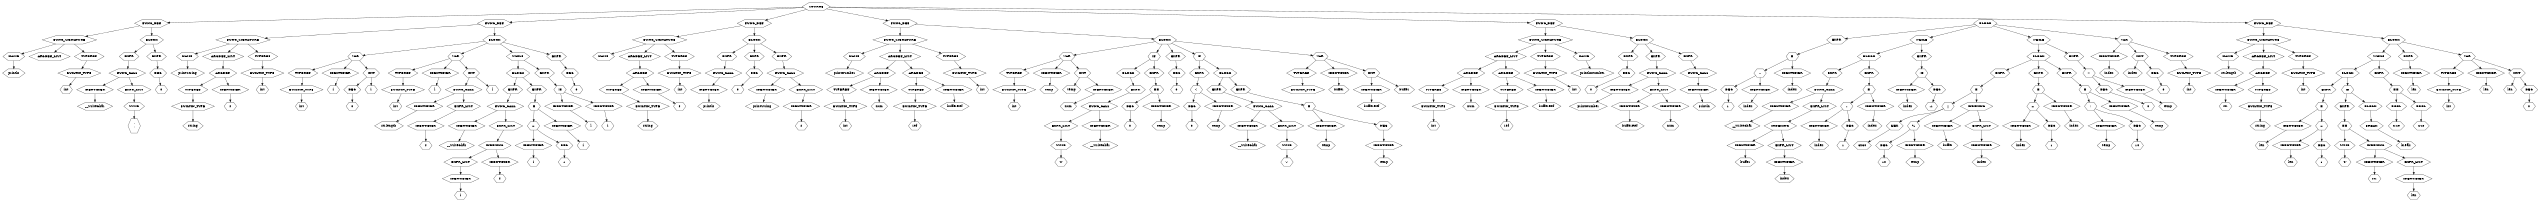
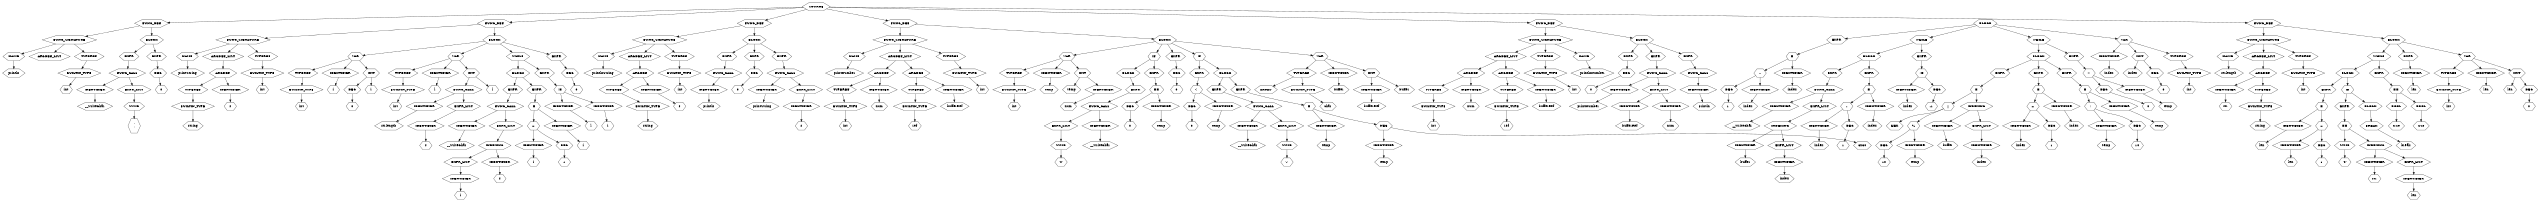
  digraph {
    node [shape=hexagon]
    n1 [label=SOURCE]
    n2 [label=FUNC_DEF]
    n3 [label=FUNC_DEF]
    n4 [label=FUNC_DEF]
    n5 [label=FUNC_DEF]
    n6 [label=FUNC_DEF]
    n7 [label=FUNC_DEF]
    n8 [label=FUNC_SIGNATURE]
    n9 [label=BLOCK]
    n10 [label=FUNC_SIGNATURE]
    n11 [label=BLOCK]
    n12 [label=FUNC_SIGNATURE]
    n13 [label=BLOCK]
    n14 [label=FUNC_SIGNATURE]
    n15 [label=BLOCK]
    n16 [label=FUNC_SIGNATURE]
    n17 [label=BLOCK]
    n18 [label=FUNC_SIGNATURE]
    n19 [label=BLOCK]
    n20 [label=TYPEREF]
    n21 [label=NAME]
    n22 [label=ARGDEF_LIST]
    n23 [label=VAR]
    n24 [label=WHILE]
    n25 [label=EXPR]
    n26 [label=BUILTIN_TYPE]
    n27 [label=strlength]
    n28 [label=ARGDEF]
    n29 [label=int]
    n30 [label=TYPEREF]
    n31 [label=IDENTIFIER]
    n32 [label=BUILTIN_TYPE]
    n33 [label=str]
    n34 [label=string]
    n35 [label=TYPEREF]
    n36 [label=IDENTIFIER]
    n37 [label=INIT]
    n38 [label=EXPR]
    n39 [label=BLOCK]
    n40 [label=IDENTIFIER]
    n41 [label=BUILTIN_TYPE]
    n42 [label=len]
    n43 [label=len]
    n44 [label=DEC]
    n45 [label=int]
    n46 [label=0]
    n47 [label="=="]
    n48 [label=IF]
    n49 [label=EXPR]
    n50 [label=BOOL]
    n51 [label=BOOL]
    n52 [label=true]
    n53 [label=true]
    n54 [label=EXPR]
    n55 [label=BLOCK]
    n56 [label="="]
    n57 [label="=="]
    n58 [label=BREAK]
    n59 [label=INDEXING]
    n60 [label=SYMB]
    n61 [label=EXPR_LIST]
    n62 [label=IDENTIFIER]
    n63 [label="'\0'"]
    n64 [label=IDENTIFIER]
    n65 [label=str]
    n66 [label=len]
    n67 [label=break]
    n68 [label=IDENTIFIER]
    n69 [label="+"]
    n70 [label=len]
    n71 [label=IDENTIFIER]
    n72 [label=DEC]
    n73 [label=len]
    n74 [label=1]
    n75 [label=len]
    n76 [label=TYPEREF]
    n77 [label=NAME]
    n78 [label=ARGDEF_LIST]
    n79 [label=EXPR]
    n80 [label=EXPR]
    n81 [label=BUILTIN_TYPE]
    n82 [label=println]
    n83 [label=int]
    n84 [label=FUNC_CALL]
    n85 [label=DEC]
    n86 [label=EXPR_LIST]
    n87 [label=IDENTIFIER]
    n88 [label=SYMB]
    n89 [label=__writeChar]
    n90 [label="'\n'"]
    n91 [label=0]
    n92 [label=TYPEREF]
    n93 [label=NAME]
    n94 [label=ARGDEF_LIST]
    n95 [label=VAR]
    n96 [label=VAR]
    n97 [label=WHILE]
    n98 [label=EXPR]
    n99 [label=BUILTIN_TYPE]
    n100 [label=printString]
    n101 [label=ARGDEF]
    n102 [label=int]
    n103 [label=TYPEREF]
    n104 [label=IDENTIFIER]
    n105 [label=BUILTIN_TYPE]
    n106 [label=s]
    n107 [label=string]
    n108 [label=TYPEREF]
    n109 [label=IDENTIFIER]
    n110 [label=INIT]
    n111 [label=TYPEREF]
    n112 [label=IDENTIFIER]
    n113 [label=INIT]
    n114 [label=EXPR]
    n115 [label=BLOCK]
    n116 [label=DEC]
    n117 [label=BUILTIN_TYPE]
    n118 [label=i]
    n119 [label=i]
    n120 [label=DEC]
    n121 [label=int]
    n122 [label=0]
    n123 [label=BUILTIN_TYPE]
    n124 [label=l]
    n125 [label=l]
    n126 [label=FUNC_CALL]
    n127 [label=int]
    n128 [label=EXPR_LIST]
    n129 [label=IDENTIFIER]
    n130 [label=IDENTIFIER]
    n131 [label=strlength]
    n132 [label=s]
    n133 [label="!="]
    n134 [label=EXPR]
    n135 [label=EXPR]
    n136 [label=IDENTIFIER]
    n137 [label=IDENTIFIER]
    n138 [label=i]
    n139 [label=l]
    n140 [label=FUNC_CALL]
    n141 [label="="]
    n142 [label=EXPR_LIST]
    n143 [label=IDENTIFIER]
    n144 [label=INDEXING]
    n145 [label=__writeChar]
    n146 [label=EXPR_LIST]
    n147 [label=IDENTIFIER]
    n148 [label=IDENTIFIER]
    n149 [label=s]
    n150 [label=i]
    n151 [label=IDENTIFIER]
    n152 [label="+"]
    n153 [label=i]
    n154 [label=IDENTIFIER]
    n155 [label=DEC]
    n156 [label=i]
    n157 [label=1]
    n158 [label=0]
    n159 [label=TYPEREF]
    n160 [label=NAME]
    n161 [label=ARGDEF_LIST]
    n162 [label=EXPR]
    n163 [label=EXPR]
    n164 [label=EXPR]
    n165 [label=BUILTIN_TYPE]
+   n166 [label=printlnString]
    n167 [label=ARGDEF]
    n168 [label=int]
    n169 [label=TYPEREF]
    n170 [label=IDENTIFIER]
    n171 [label=BUILTIN_TYPE]
    n172 [label=s]
    n173 [label=string]
    n174 [label=FUNC_CALL]
    n175 [label=FUNC_CALL]
    n176 [label=DEC]
    n177 [label=EXPR_LIST]
    n178 [label=IDENTIFIER]
    n179 [label=IDENTIFIER]
    n180 [label=printString]
    n181 [label=s]
    n182 [label=IDENTIFIER]
    n183 [label=println]
    n184 [label=0]
    n185 [label=TYPEREF]
    n186 [label=NAME]
    n187 [label=ARGDEF_LIST]
    n188 [label=VAR]
    n189 [label=VAR]
    n190 [label=IF]
    n191 [label=IF]
    n192 [label=EXPR]
    n193 [label=BUILTIN_TYPE]
    n194 [label=printNumber]
    n195 [label=ARGDEF]
    n196 [label=ARGDEF]
    n197 [label=int]
    n198 [label=TYPEREF]
    n199 [label=IDENTIFIER]
    n200 [label=TYPEREF]
    n201 [label=IDENTIFIER]
    n202 [label=BUILTIN_TYPE]
    n203 [label=num]
    n204 [label=int]
    n205 [label=BUILTIN_TYPE]
    n206 [label=bufferRef]
    n207 [label=ref]
    n208 [label=TYPEREF]
    n209 [label=IDENTIFIER]
    n210 [label=INIT]
    n211 [label=TYPEREF]
    n212 [label=IDENTIFIER]
    n213 [label=INIT]
    n214 [label=EXPR]
    n215 [label=BLOCK]
    n216 [label=EXPR]
    n217 [label=BLOCK]
    n218 [label=DEC]
    n219 [label=BUILTIN_TYPE]
+   n220 [label=ARRAY]
    n221 [label=buffer]
    n222 [label=buffer]
    n223 [label=IDENTIFIER]
+   n224 [label=char]
    n225 [label=bufferRef]
    n226 [label=BUILTIN_TYPE]
    n227 [label=temp]
    n228 [label=temp]
    n229 [label=IDENTIFIER]
    n230 [label=int]
    n231 [label=num]
    n232 [label="<"]
    n233 [label=EXPR]
    n234 [label=EXPR]
    n235 [label=IDENTIFIER]
    n236 [label=DEC]
    n237 [label=temp]
    n238 [label=0]
    n239 [label=FUNC_CALL]
    n240 [label="="]
    n241 [label=EXPR_LIST]
    n242 [label=IDENTIFIER]
    n243 [label=SYMB]
    n244 [label=__writeChar]
    n245 [label="'-'"]
    n246 [label=IDENTIFIER]
    n247 [label=NEG]
    n248 [label=temp]
    n249 [label=IDENTIFIER]
    n250 [label=temp]
    n251 [label="=="]
    n252 [label=EXPR]
    n253 [label=IDENTIFIER]
    n254 [label=DEC]
    n255 [label=temp]
    n256 [label=0]
    n257 [label=FUNC_CALL]
    n258 [label=EXPR_LIST]
    n259 [label=IDENTIFIER]
    n260 [label=SYMB]
    n261 [label=__writeChar]
    n262 [label="'0'"]
    n263 [label=BLOCK]
    n264 [label=VAR]
    n265 [label=WHILE]
    n266 [label=EXPR]
    n267 [label=WHILE]
    n268 [label=TYPEREF]
    n269 [label=IDENTIFIER]
    n270 [label=INIT]
    n271 [label=EXPR]
    n272 [label=BLOCK]
    n273 [label="="]
    n274 [label=EXPR]
    n275 [label=BLOCK]
    n276 [label=BUILTIN_TYPE]
    n277 [label=index]
    n278 [label=index]
    n279 [label=DEC]
    n280 [label=int]
    n281 [label=0]
    n282 [label=">"]
    n283 [label=EXPR]
    n284 [label=EXPR]
    n285 [label=EXPR]
    n286 [label=IDENTIFIER]
    n287 [label=DEC]
    n288 [label=temp]
    n289 [label=0]
    n290 [label="="]
    n291 [label="="]
    n292 [label="="]
    n293 [label=INDEXING]
    n294 [label="||"]
    n295 [label=EXPR_LIST]
    n296 [label=IDENTIFIER]
    n297 [label="%"]
    n298 [label=HEX]
    n299 [label=IDENTIFIER]
    n300 [label=buffer]
    n301 [label=index]
    n302 [label=IDENTIFIER]
    n303 [label=DEC]
    n304 [label="6x30"]
    n305 [label=temp]
    n306 [label=10]
    n307 [label=IDENTIFIER]
    n308 [label="+"]
    n309 [label=index]
    n310 [label=IDENTIFIER]
    n311 [label=DEC]
    n312 [label=index]
    n313 [label=1]
    n314 [label=IDENTIFIER]
    n315 [label="/"]
    n316 [label=temp]
    n317 [label=IDENTIFIER]
    n318 [label=DEC]
    n319 [label=temp]
    n320 [label=10]
    n321 [label=IDENTIFIER]
    n322 [label="-"]
    n323 [label=index]
    n324 [label=IDENTIFIER]
    n325 [label=DEC]
    n326 [label=index]
    n327 [label=1]
    n328 [label="!="]
    n329 [label=EXPR]
    n330 [label=EXPR]
    n331 [label=IDENTIFIER]
    n332 [label=DEC]
    n333 [label=index]
    n334 [label=-1]
    n335 [label=FUNC_CALL]
    n336 [label="="]
    n337 [label=EXPR_LIST]
    n338 [label=IDENTIFIER]
    n339 [label=INDEXING]
    n340 [label=__writeChar]
    n341 [label=EXPR_LIST]
    n342 [label=IDENTIFIER]
    n343 [label=IDENTIFIER]
    n344 [label=buffer]
    n345 [label=index]
    n346 [label=IDENTIFIER]
    n347 [label="-"]
    n348 [label=index]
    n349 [label=IDENTIFIER]
    n350 [label=DEC]
    n351 [label=index]
    n352 [label=1]
    n353 [label=0]
    n354 [label=TYPEREF]
    n355 [label=NAME]
    n356 [label=ARGDEF_LIST]
    n357 [label=EXPR]
    n358 [label=EXPR]
    n359 [label=EXPR]
    n360 [label=BUILTIN_TYPE]
    n361 [label=printlnNumber]
    n362 [label=ARGDEF]
    n363 [label=ARGDEF]
    n364 [label=int]
    n365 [label=TYPEREF]
    n366 [label=IDENTIFIER]
    n367 [label=TYPEREF]
    n368 [label=IDENTIFIER]
    n369 [label=BUILTIN_TYPE]
    n370 [label=num]
    n371 [label=int]
    n372 [label=BUILTIN_TYPE]
    n373 [label=bufferRef]
    n374 [label=ref]
    n375 [label=FUNC_CALL]
    n376 [label=FUNC_CALL]
    n377 [label=DEC]
    n378 [label=EXPR_LIST]
    n379 [label=IDENTIFIER]
    n380 [label=IDENTIFIER]
    n381 [label=IDENTIFIER]
    n382 [label=printNumber]
    n383 [label=num]
    n384 [label=bufferRef]
    n385 [label=IDENTIFIER]
    n386 [label=println]
    n387 [label=0]
    n1 -> n2
    n1 -> n3
    n1 -> n4
    n1 -> n5
    n1 -> n6
    n1 -> n7
    n2 -> n8
    n2 -> n9
    n3 -> n10
    n3 -> n11
    n4 -> n12
    n4 -> n13
    n5 -> n14
    n5 -> n15
    n6 -> n16
    n6 -> n17
    n7 -> n18
    n7 -> n19
    n8 -> n20
    n8 -> n21
    n8 -> n22
    n9 -> n23
    n9 -> n24
    n9 -> n25
    n10 -> n76
    n10 -> n77
    n10 -> n78
    n11 -> n79
    n11 -> n80
    n12 -> n92
    n12 -> n93
    n12 -> n94
    n13 -> n95
    n13 -> n96
    n13 -> n97
    n13 -> n98
    n14 -> n159
    n14 -> n160
    n14 -> n161
    n15 -> n162
    n15 -> n163
    n15 -> n164
    n16 -> n185
    n16 -> n186
    n16 -> n187
    n17 -> n188
    n17 -> n189
    n17 -> n190
    n17 -> n191
    n17 -> n192
    n18 -> n354
    n18 -> n355
    n18 -> n356
    n19 -> n357
    n19 -> n358
    n19 -> n359
    n20 -> n26
    n21 -> n27
    n22 -> n28
    n23 -> n35
    n23 -> n36
    n23 -> n37
    n24 -> n38
    n24 -> n39
    n25 -> n40
    n26 -> n29
    n28 -> n30
    n28 -> n31
    n30 -> n32
    n31 -> n33
    n32 -> n34
    n35 -> n41
    n36 -> n42
    n37 -> n43
    n37 -> n44
    n38 -> n47
    n39 -> n48
    n39 -> n49
    n40 -> n75
    n41 -> n45
    n44 -> n46
    n47 -> n50
    n47 -> n51
    n48 -> n54
    n48 -> n55
    n49 -> n56
    n50 -> n52
    n51 -> n53
    n54 -> n57
    n55 -> n58
    n56 -> n68
    n56 -> n69
    n57 -> n59
    n57 -> n60
    n58 -> n67
    n59 -> n61
    n59 -> n62
    n60 -> n63
    n61 -> n64
    n62 -> n65
    n64 -> n66
    n68 -> n70
    n69 -> n71
    n69 -> n72
    n71 -> n73
    n72 -> n74
    n76 -> n81
    n77 -> n82
    n79 -> n84
    n80 -> n85
    n81 -> n83
    n84 -> n86
    n84 -> n87
    n85 -> n91
    n86 -> n88
    n87 -> n89
    n88 -> n90
    n92 -> n99
    n93 -> n100
    n94 -> n101
    n95 -> n108
    n95 -> n109
    n95 -> n110
    n96 -> n111
    n96 -> n112
    n96 -> n113
    n97 -> n114
    n97 -> n115
    n98 -> n116
    n99 -> n102
    n101 -> n103
    n101 -> n104
    n103 -> n105
    n104 -> n106
    n105 -> n107
    n108 -> n117
    n109 -> n118
    n110 -> n119
    n110 -> n120
    n111 -> n123
    n112 -> n124
    n113 -> n125
    n113 -> n126
    n114 -> n133
    n115 -> n134
    n115 -> n135
    n116 -> n158
    n117 -> n121
    n120 -> n122
    n123 -> n127
    n126 -> n128
    n126 -> n129
    n128 -> n130
    n129 -> n131
    n130 -> n132
    n133 -> n136
    n133 -> n137
    n134 -> n140
    n135 -> n141
    n136 -> n138
    n137 -> n139
    n140 -> n142
    n140 -> n143
    n141 -> n151
    n141 -> n152
    n142 -> n144
    n143 -> n145
    n144 -> n146
    n144 -> n147
    n146 -> n148
    n147 -> n149
    n148 -> n150
    n151 -> n153
    n152 -> n154
    n152 -> n155
    n154 -> n156
    n155 -> n157
    n159 -> n165
+   n160 -> n166
    n161 -> n167
    n162 -> n174
    n163 -> n175
    n164 -> n176
    n165 -> n168
    n167 -> n169
    n167 -> n170
    n169 -> n171
    n170 -> n172
    n171 -> n173
    n174 -> n177
    n174 -> n178
    n175 -> n182
    n176 -> n184
    n177 -> n179
    n178 -> n180
    n179 -> n181
    n182 -> n183
    n185 -> n193
    n186 -> n194
    n187 -> n195
    n187 -> n196
    n188 -> n208
    n188 -> n209
    n188 -> n210
    n189 -> n211
    n189 -> n212
    n189 -> n213
    n190 -> n214
    n190 -> n215
    n191 -> n216
    n191 -> n217
    n192 -> n218
    n193 -> n197
    n195 -> n198
    n195 -> n199
    n196 -> n200
    n196 -> n201
    n198 -> n202
    n199 -> n203
    n200 -> n205
    n201 -> n206
    n202 -> n204
    n205 -> n207
    n208 -> n219
+   n208 -> n220
    n209 -> n221
    n210 -> n222
    n210 -> n223
    n211 -> n226
    n212 -> n227
    n213 -> n228
    n213 -> n229
    n214 -> n232
    n215 -> n233
    n215 -> n234
    n216 -> n251
    n217 -> n252
    n218 -> n353
+   n219 -> n224
    n223 -> n225
    n226 -> n230
    n229 -> n231
    n232 -> n235
    n232 -> n236
    n233 -> n239
    n234 -> n240
    n235 -> n237
    n236 -> n238
    n239 -> n241
    n239 -> n242
    n240 -> n246
    n240 -> n247
    n241 -> n243
    n242 -> n244
    n243 -> n245
    n246 -> n248
    n247 -> n249
    n249 -> n250
    n251 -> n253
    n251 -> n254
    n252 -> n257
    n253 -> n255
    n254 -> n256
    n257 -> n258
    n257 -> n259
    n258 -> n260
    n259 -> n261
    n260 -> n262
    n263 -> n264
    n263 -> n265
    n263 -> n266
    n263 -> n267
    n264 -> n268
    n264 -> n269
    n264 -> n270
    n265 -> n271
    n265 -> n272
    n266 -> n273
    n267 -> n274
    n267 -> n275
    n268 -> n276
    n269 -> n277
    n270 -> n278
    n270 -> n279
    n271 -> n282
    n272 -> n283
    n272 -> n284
    n272 -> n285
    n273 -> n321
    n273 -> n322
    n274 -> n328
    n275 -> n329
    n275 -> n330
    n276 -> n280
    n279 -> n281
    n282 -> n286
    n282 -> n287
    n283 -> n290
    n284 -> n291
    n285 -> n292
    n286 -> n288
    n287 -> n289
    n290 -> n293
    n290 -> n294
    n291 -> n307
    n291 -> n308
    n292 -> n314
    n292 -> n315
    n293 -> n295
    n293 -> n296
    n294 -> n297
    n294 -> n298
    n295 -> n299
    n296 -> n300
    n297 -> n302
    n297 -> n303
-   n298 -> n304
+   n247 -> n304
    n299 -> n301
    n302 -> n305
    n303 -> n306
    n307 -> n309
    n308 -> n310
    n308 -> n311
    n310 -> n312
    n311 -> n313
    n314 -> n316
    n315 -> n317
    n315 -> n318
    n317 -> n319
    n318 -> n320
    n321 -> n323
    n322 -> n324
    n322 -> n325
    n324 -> n326
    n325 -> n327
    n328 -> n331
    n328 -> n332
    n329 -> n335
    n330 -> n336
    n331 -> n333
    n332 -> n334
    n335 -> n337
    n335 -> n338
    n336 -> n346
    n336 -> n347
    n337 -> n339
    n338 -> n340
    n339 -> n341
    n339 -> n342
    n341 -> n343
    n342 -> n344
    n343 -> n345
    n346 -> n348
    n347 -> n349
    n347 -> n350
    n349 -> n351
    n350 -> n352
    n354 -> n360
    n355 -> n361
    n356 -> n362
    n356 -> n363
    n357 -> n375
    n358 -> n376
    n359 -> n377
    n360 -> n364
    n362 -> n365
    n362 -> n366
    n363 -> n367
    n363 -> n368
    n365 -> n369
    n366 -> n370
    n367 -> n372
    n368 -> n373
    n369 -> n371
    n372 -> n374
    n375 -> n378
    n375 -> n379
    n376 -> n385
    n377 -> n387
    n378 -> n380
    n378 -> n381
    n379 -> n382
    n380 -> n383
    n381 -> n384
    n385 -> n386
  }
